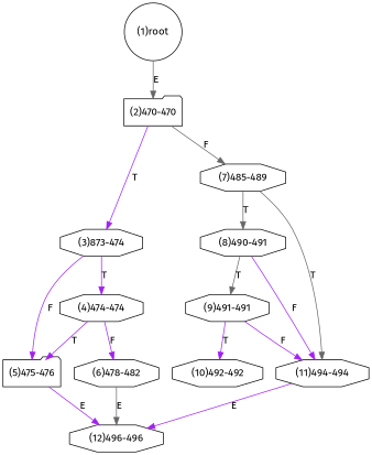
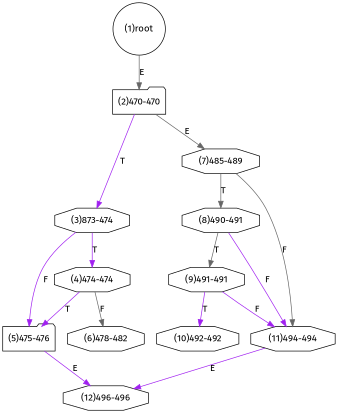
  digraph {
    fontname="Fira Sans"
    node [fontname="Fira Sans" shape=octagon]
    edge [color=purple fontname="Fira Sans"]
    n1 [label="(1)root" shape=circle]
    n2 [label="(2)470-470" shape=folder]
    n3 [label="(3)873-474"]
    n4 [label="(7)485-489"]
    n5 [label="(4)474-474"]
    n6 [label="(5)475-476" shape=folder]
    n7 [label="(8)490-491"]
    n8 [label="(11)494-494"]
    n9 [label="(6)478-482"]
    n10 [label="(12)496-496"]
    n11 [label="(9)491-491"]
    n12 [label="(10)492-492"]
    n1 -> n2 [color=gray40 label=E]
    n2 -> n3 [label=T]
-   n2 -> n4 [color=gray40 label=F]
+   n2 -> n4 [color=gray40 label=E]
    n3 -> n5 [label=T]
    n3 -> n6 [label=F]
    n4 -> n7 [color=gray40 label=T]
-   n4 -> n8 [color=gray40 label=T]
+   n4 -> n8 [color=gray40 label=F]
    n5 -> n6 [label=T]
-   n5 -> n9 [label=F]
+   n5 -> n9 [color=gray40 label=F]
    n6 -> n10 [label=E]
    n7 -> n8 [label=F]
    n7 -> n11 [color=gray40 label=T]
    n8 -> n10 [label=E]
-   n9 -> n10 [color=gray40 label=E]
    n11 -> n8 [label=F]
    n11 -> n12 [label=T]
  }
